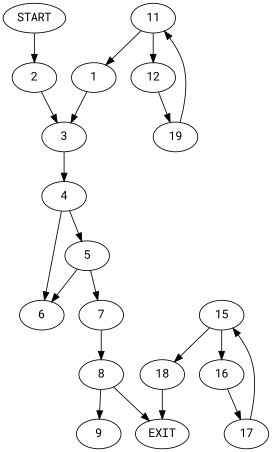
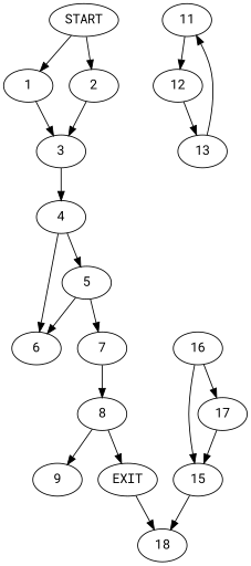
  digraph {
    fontname="Roboto Mono"
    node [fontname="Roboto Mono"]
    edge [fontname="Roboto Mono"]
    n1 [label=START]
    1
    2
    3
    4
    5
    6
    7
    8
    9
    n11 [label=EXIT]
    11
    12
-   13 [label=19]
+   13
    15
    16
    18
    17
-   11 -> 1
+   n1 -> 1
    n1 -> 2
    1 -> 3
    2 -> 3
    3 -> 4
    4 -> 5
    4 -> 6
    5 -> 6
    5 -> 7
    7 -> 8
    8 -> 9
    8 -> n11
    11 -> 12
    12 -> 13
    13 -> 11
-   15 -> 16
+   16 -> 15
    15 -> 18
    16 -> 17
-   18 -> n11
+   n11 -> 18
    17 -> 15
  }
